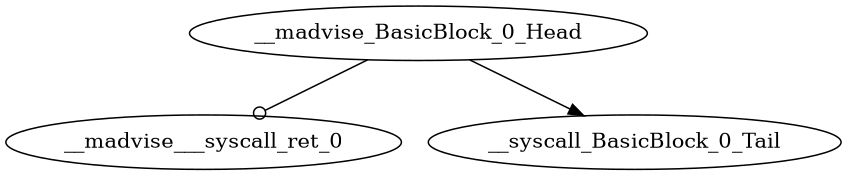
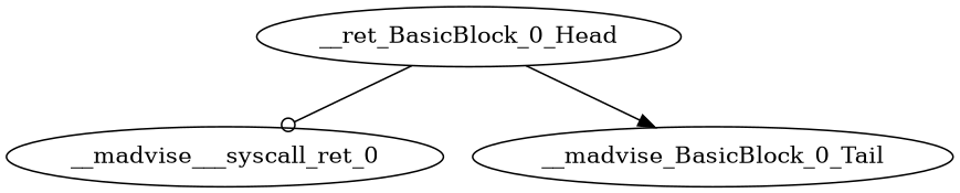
  digraph {
-   __madvise_BasicBlock_0_Head
+   __madvise_BasicBlock_0_Head [label=__ret_BasicBlock_0_Head]
    __madvise___syscall_ret_0
-   __madvise_BasicBlock_0_Tail [label=__syscall_BasicBlock_0_Tail]
+   __madvise_BasicBlock_0_Tail
    __madvise_BasicBlock_0_Head -> __madvise___syscall_ret_0 [arrowhead=odot]
    __madvise_BasicBlock_0_Head -> __madvise_BasicBlock_0_Tail [arrowhead=normal]
  }
